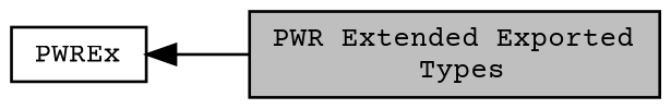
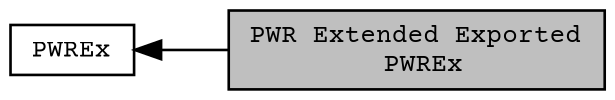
  digraph {
    rankdir=LR
    fontname="Courier Prime"
    node [color=black fontname="Courier Prime" fontsize=10 shape=box style=filled]
    n1 [fillcolor=white height=0.2 label=PWREx width=0.4]
-   n2 [fillcolor=grey75 fontcolor=black height=0.2 label="PWR Extended Exported\l Types" width=0.4]
+   n2 [fillcolor=grey75 fontcolor=black height=0.2 label="PWR Extended Exported\l PWREx" width=0.4]
    n1 -> n2 [dir=back fontname="Courier Prime" fontsize=10 labelfontname=Helvetica labelfontsize=10 shape=plaintext style=solid]
  }
